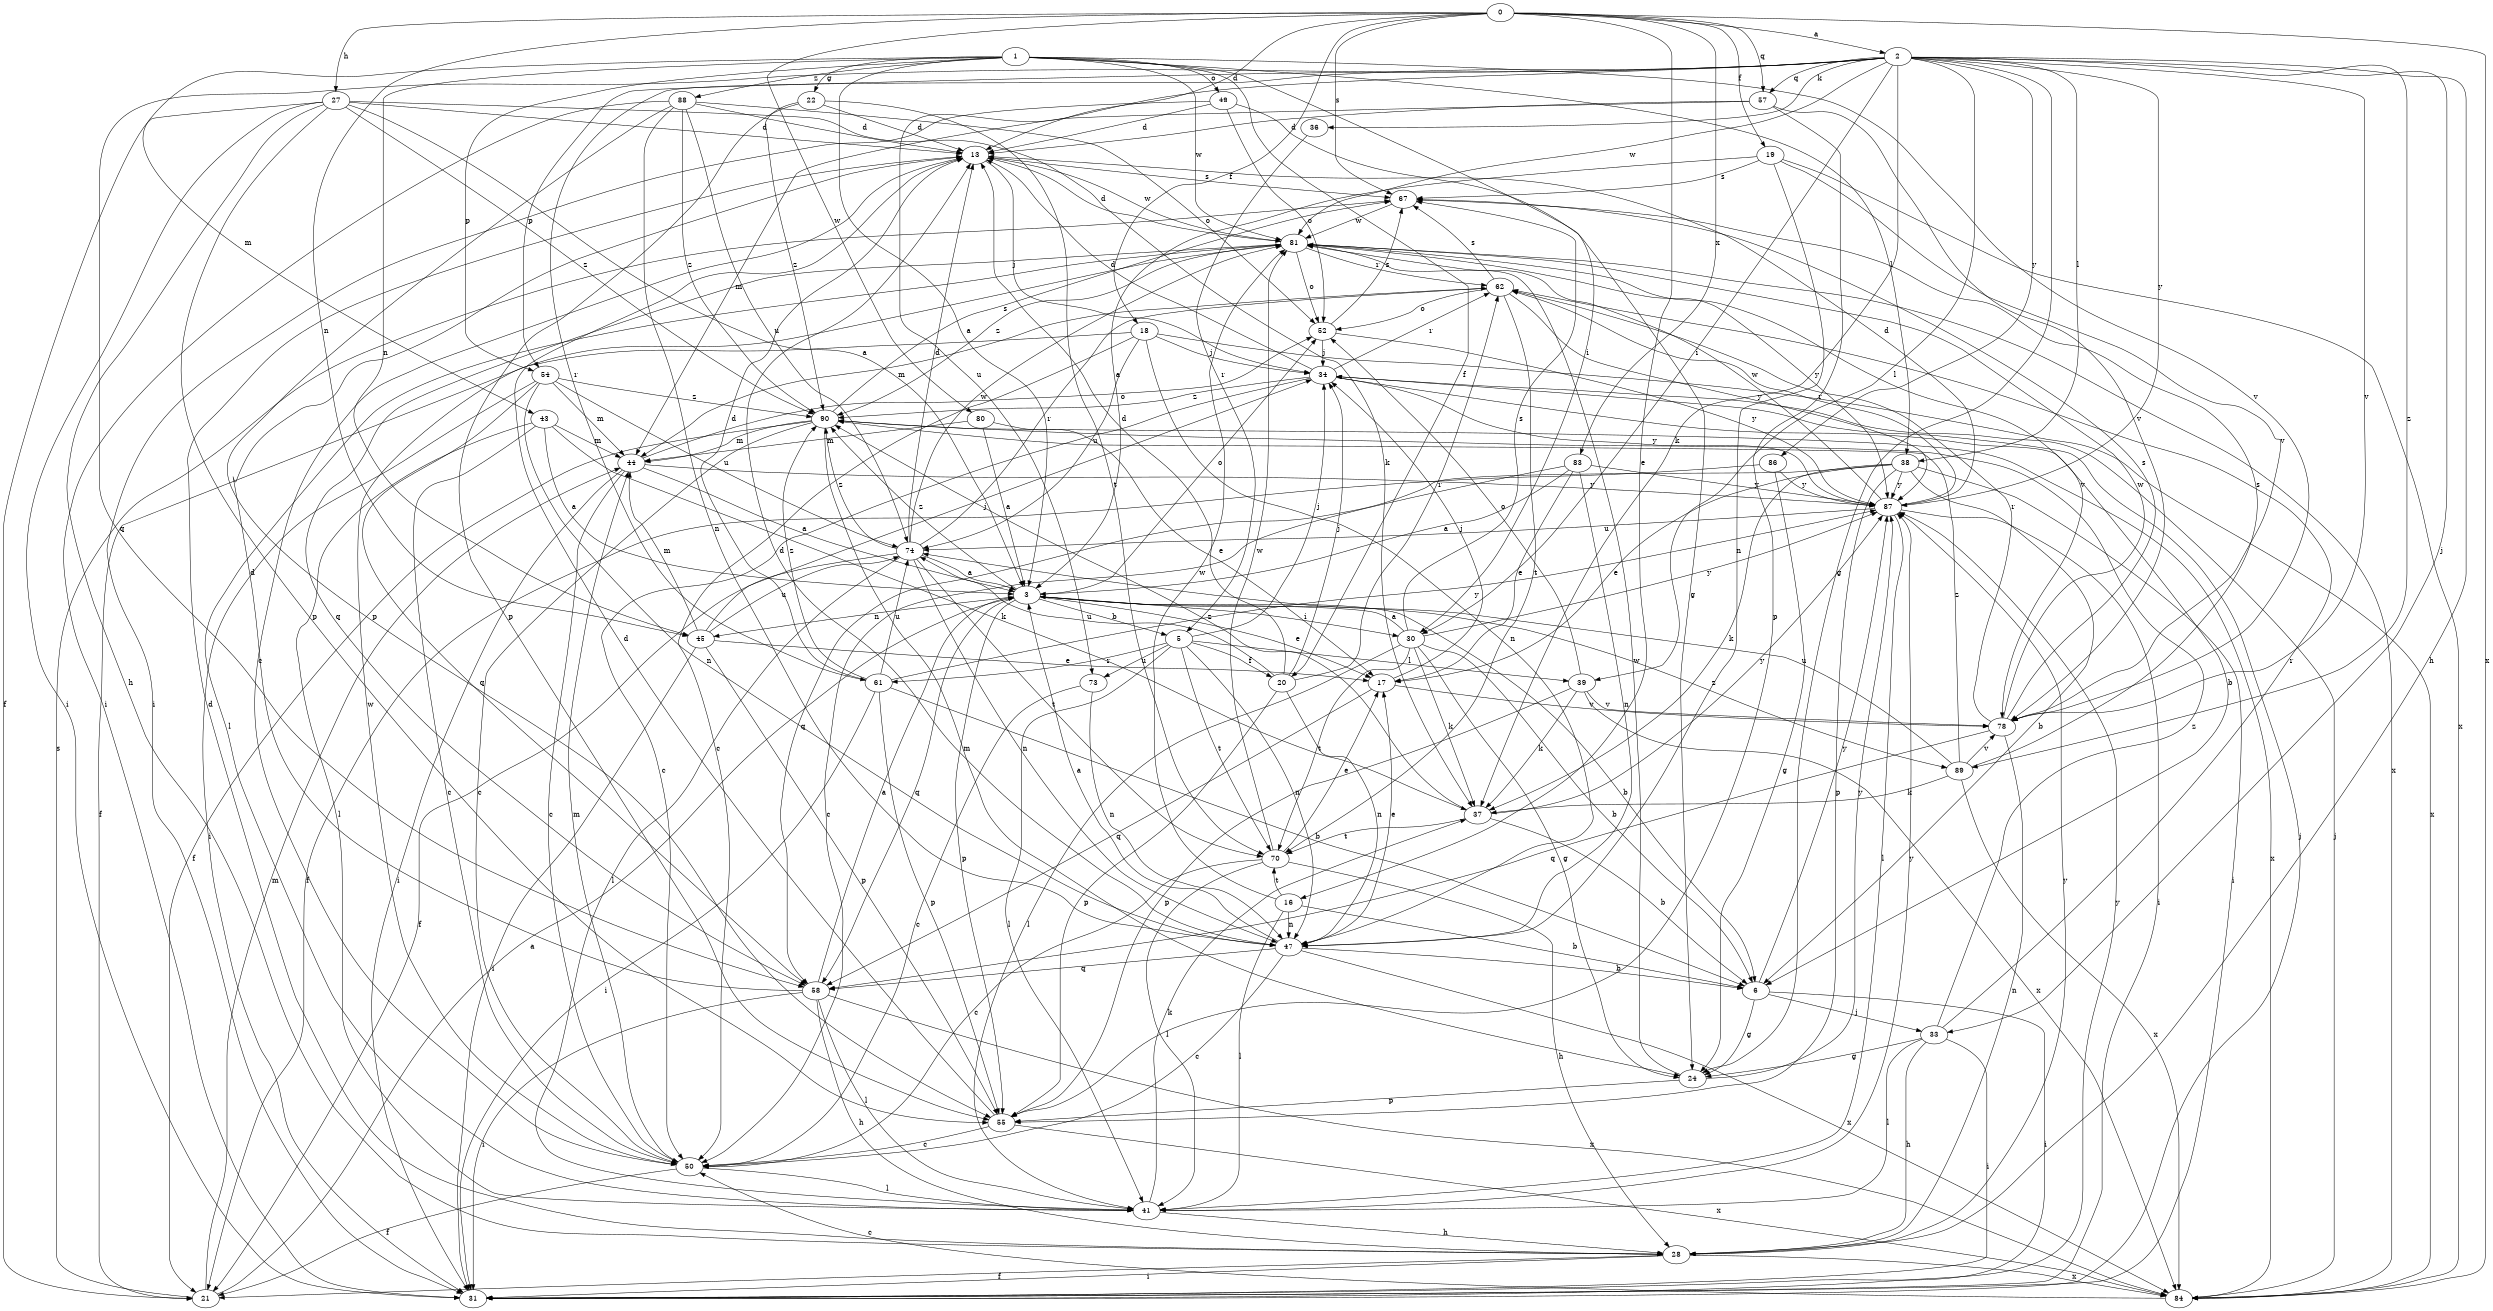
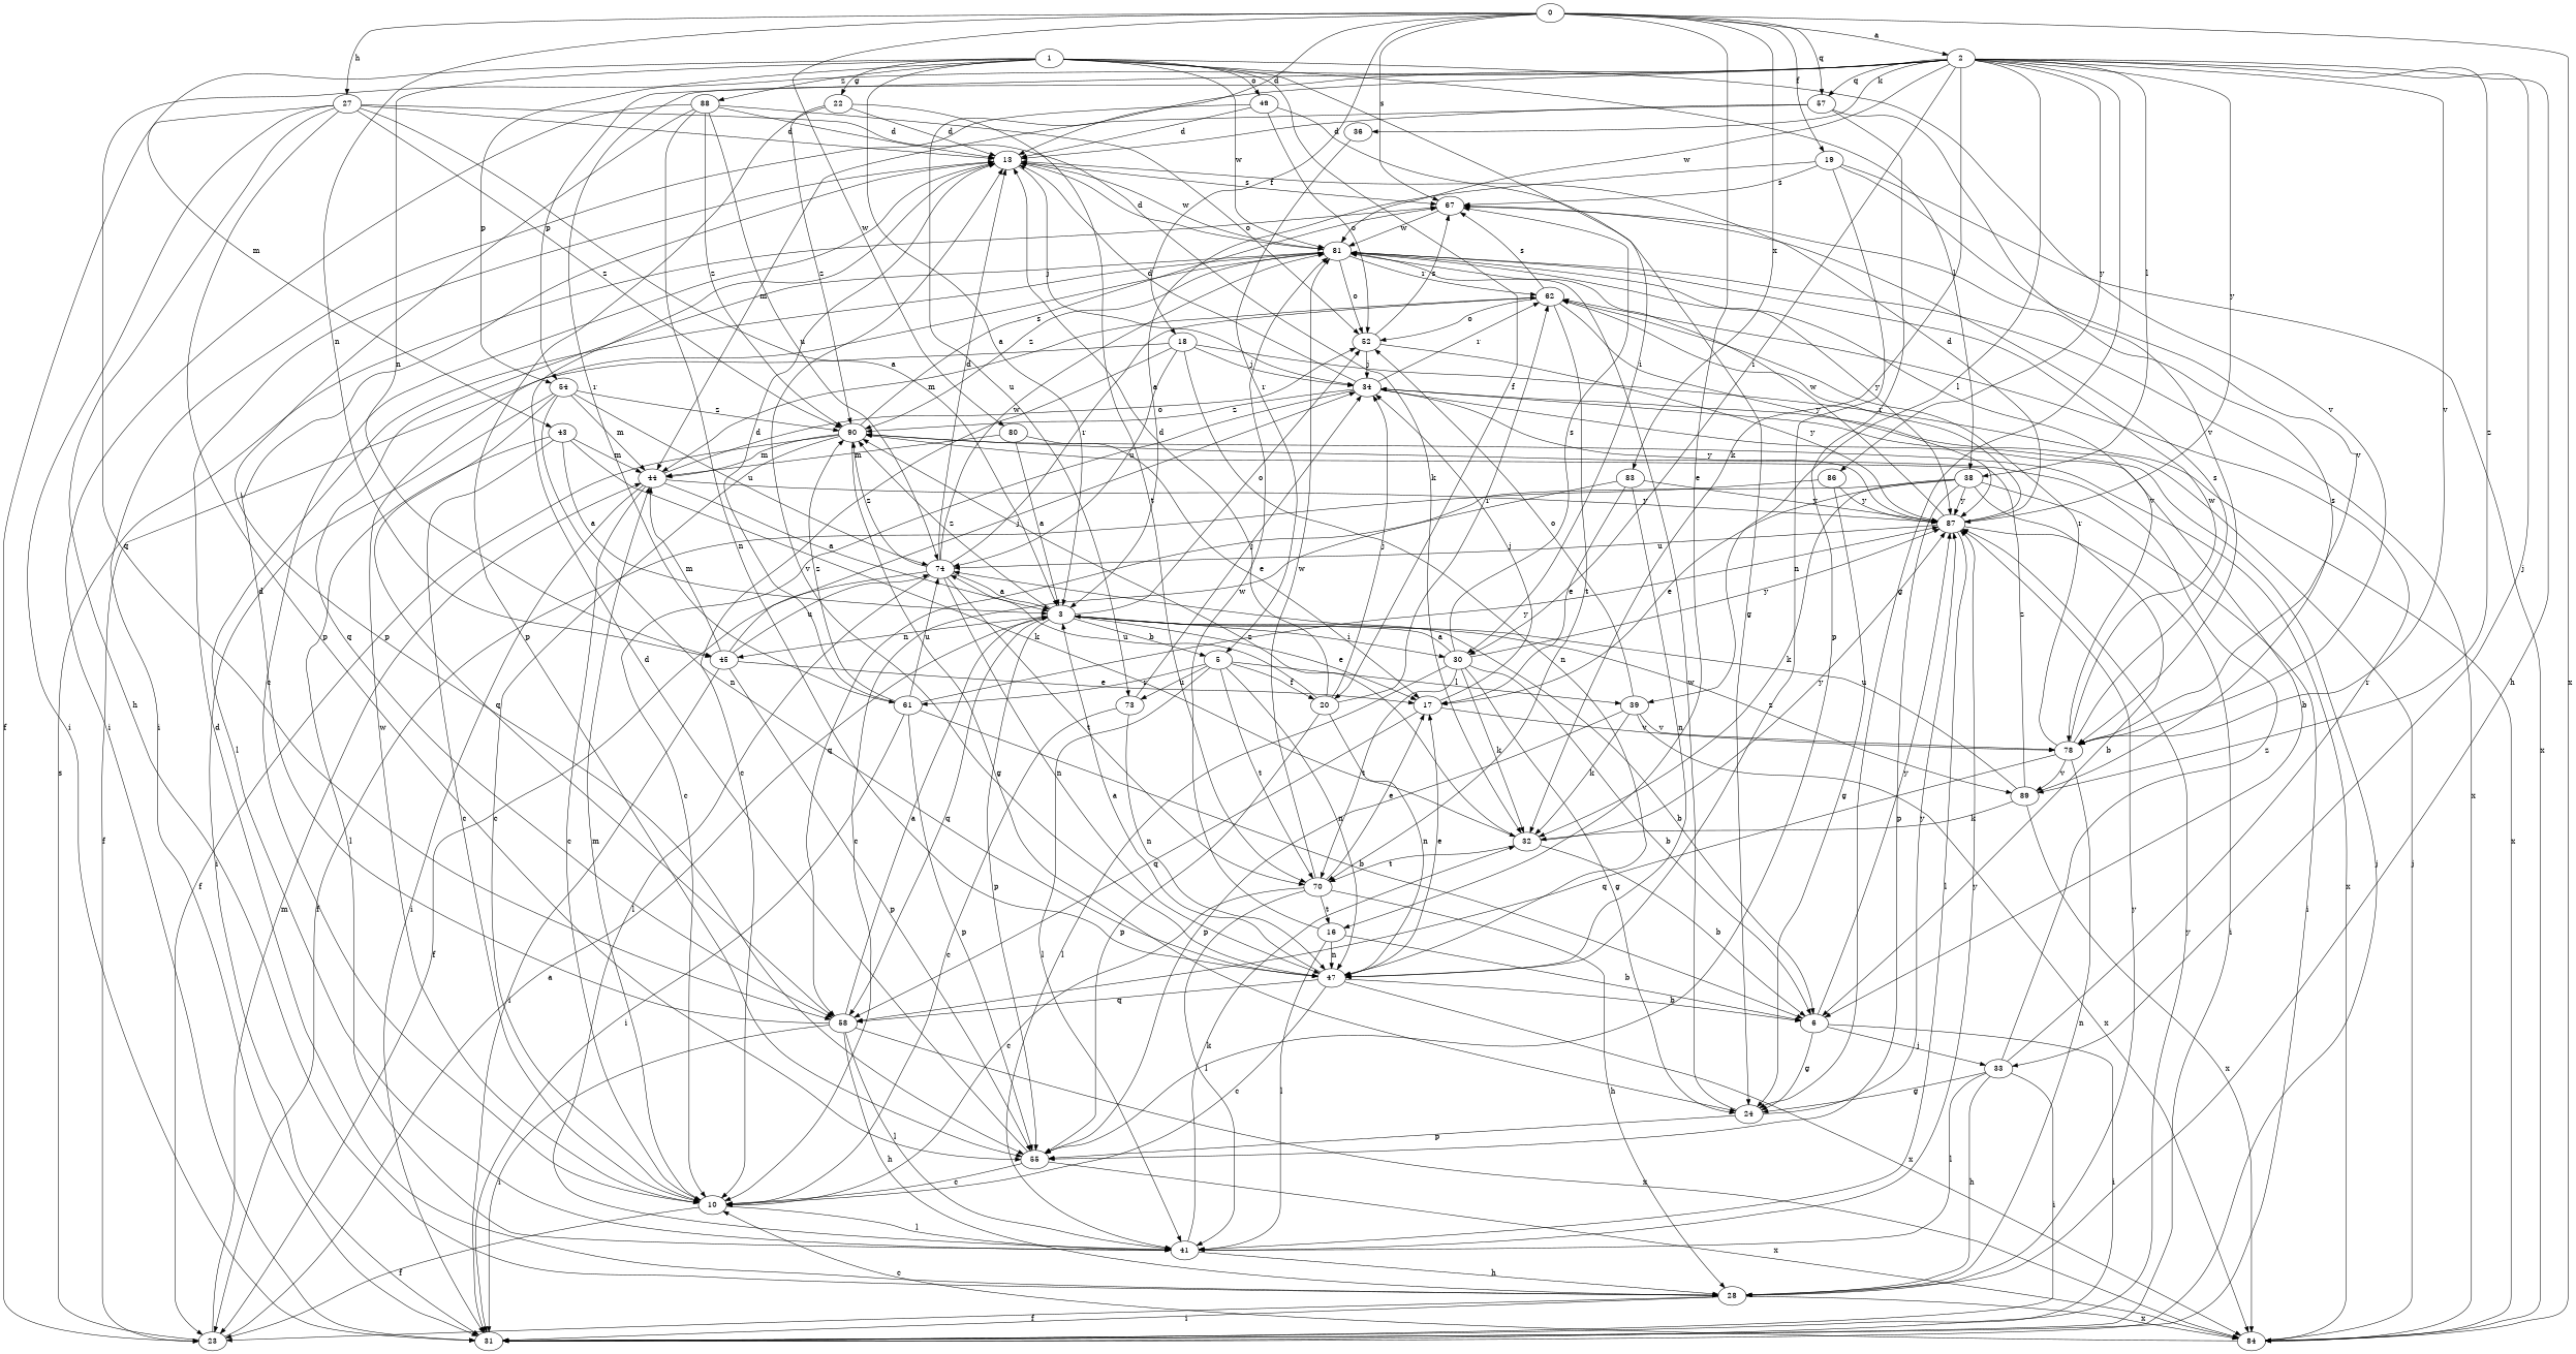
  strict digraph {
    0
    2
    13
    16
    18
    19
    27
    45
    57
    67
    80
    83
    84
    30
    38
    54
    78
    81
    24
    28
    33
    36
-   37
+   37 [label=32]
    39
    58
    61
    73
    86
    87
    89
-   10 [label=50]
+   10
    34
    6
    41
    47
    70
-   21
+   21 [label=23]
    74
    3
    55
    90
    31
    17
    44
    1
    20
    22
    43
    49
    88
    5
    52
    62
    0 -> 2 [label=a]
    0 -> 13 [label=d]
    0 -> 16 [label=e]
    0 -> 18 [label=f]
    0 -> 19 [label=f]
    0 -> 27 [label=h]
    0 -> 45 [label=n]
    0 -> 57 [label=q]
    0 -> 67 [label=s]
    0 -> 80 [label=w]
    0 -> 83 [label=x]
    0 -> 84 [label=x]
    2 -> 57 [label=q]
    2 -> 30 [label=i]
    2 -> 38 [label=l]
    2 -> 54 [label=p]
    2 -> 78 [label=v]
    2 -> 81 [label=w]
    2 -> 24 [label=g]
    2 -> 28 [label=h]
    2 -> 33 [label=j]
    2 -> 36 [label=k]
    2 -> 37 [label=k]
    2 -> 39 [label=l]
    2 -> 58 [label=q]
    2 -> 61 [label=r]
    2 -> 73 [label=u]
    2 -> 86 [label=y]
    2 -> 87 [label=y]
    2 -> 89 [label=z]
    13 -> 67 [label=s]
    13 -> 81 [label=w]
    13 -> 10 [label=c]
    13 -> 34 [label=j]
    16 -> 81 [label=w]
    16 -> 6 [label=b]
    16 -> 41 [label=l]
    16 -> 47 [label=n]
-   16 -> 70 [label=t]
+   70 -> 16 [label=t]
    18 -> 84 [label=x]
    18 -> 10 [label=c]
    18 -> 34 [label=j]
    18 -> 47 [label=n]
    18 -> 21 [label=f]
    18 -> 74 [label=u]
    19 -> 67 [label=s]
    19 -> 84 [label=x]
    19 -> 78 [label=v]
    19 -> 47 [label=n]
    19 -> 3 [label=a]
    27 -> 13 [label=d]
    27 -> 28 [label=h]
    27 -> 37 [label=k]
    27 -> 21 [label=f]
    27 -> 3 [label=a]
    27 -> 55 [label=p]
    27 -> 90 [label=z]
    27 -> 31 [label=i]
    45 -> 34 [label=j]
    45 -> 74 [label=u]
    45 -> 55 [label=p]
    45 -> 31 [label=i]
    45 -> 17 [label=e]
    45 -> 44 [label=m]
    57 -> 13 [label=d]
    57 -> 78 [label=v]
    57 -> 55 [label=p]
    57 -> 44 [label=m]
    67 -> 81 [label=w]
    80 -> 3 [label=a]
    80 -> 17 [label=e]
    80 -> 44 [label=m]
    83 -> 87 [label=y]
    83 -> 10 [label=c]
    83 -> 47 [label=n]
-   83 -> 3 [label=a]
    83 -> 17 [label=e]
    84 -> 10 [label=c]
    84 -> 34 [label=j]
    30 -> 67 [label=s]
    30 -> 24 [label=g]
    30 -> 37 [label=k]
    30 -> 87 [label=y]
    30 -> 6 [label=b]
    30 -> 41 [label=l]
    30 -> 70 [label=t]
    30 -> 3 [label=a]
    38 -> 37 [label=k]
    38 -> 58 [label=q]
    38 -> 87 [label=y]
    38 -> 6 [label=b]
    38 -> 55 [label=p]
    38 -> 31 [label=i]
    38 -> 17 [label=e]
    54 -> 58 [label=q]
    54 -> 47 [label=n]
    54 -> 74 [label=u]
    54 -> 90 [label=z]
    54 -> 31 [label=i]
    54 -> 44 [label=m]
    78 -> 67 [label=s]
    78 -> 81 [label=w]
    78 -> 28 [label=n]
    78 -> 58 [label=q]
    78 -> 62 [label=r]
    81 -> 13 [label=d]
    81 -> 84 [label=x]
    81 -> 78 [label=v]
    81 -> 58 [label=q]
    81 -> 87 [label=y]
    81 -> 41 [label=l]
    81 -> 90 [label=z]
    81 -> 52 [label=o]
    81 -> 62 [label=r]
    24 -> 81 [label=w]
    24 -> 87 [label=y]
    24 -> 55 [label=p]
    28 -> 13 [label=d]
    28 -> 84 [label=x]
    28 -> 87 [label=y]
    28 -> 21 [label=f]
    28 -> 31 [label=i]
    33 -> 24 [label=g]
    33 -> 28 [label=h]
    33 -> 41 [label=l]
    33 -> 90 [label=z]
    33 -> 31 [label=i]
    33 -> 62 [label=r]
    36 -> 5 [label=r]
    37 -> 87 [label=y]
    37 -> 6 [label=b]
    37 -> 70 [label=t]
    37 -> 90 [label=z]
    39 -> 84 [label=x]
    39 -> 78 [label=v]
    39 -> 37 [label=k]
    39 -> 55 [label=p]
    39 -> 52 [label=o]
    58 -> 13 [label=d]
    58 -> 84 [label=x]
    58 -> 28 [label=h]
    58 -> 41 [label=l]
    58 -> 3 [label=a]
    58 -> 31 [label=i]
    61 -> 13 [label=d]
    61 -> 87 [label=y]
    61 -> 6 [label=b]
    61 -> 74 [label=u]
    61 -> 55 [label=p]
    61 -> 90 [label=z]
    61 -> 31 [label=i]
    73 -> 10 [label=c]
-   5 -> 34 [label=j]
+   73 -> 34 [label=j]
    73 -> 47 [label=n]
    86 -> 24 [label=g]
    86 -> 87 [label=y]
    86 -> 21 [label=f]
    87 -> 13 [label=d]
    87 -> 81 [label=w]
    87 -> 41 [label=l]
    87 -> 74 [label=u]
    87 -> 31 [label=i]
    87 -> 62 [label=r]
    89 -> 67 [label=s]
    89 -> 84 [label=x]
-   89 -> 78 [label=v]
+   78 -> 89 [label=v]
    89 -> 37 [label=k]
    89 -> 74 [label=u]
    89 -> 90 [label=z]
    10 -> 81 [label=w]
    10 -> 41 [label=l]
    10 -> 21 [label=f]
    10 -> 44 [label=m]
    34 -> 13 [label=d]
    34 -> 87 [label=y]
    34 -> 10 [label=c]
    34 -> 6 [label=b]
    34 -> 90 [label=z]
    34 -> 62 [label=r]
    6 -> 24 [label=g]
    6 -> 33 [label=j]
    6 -> 87 [label=y]
    6 -> 31 [label=i]
    41 -> 28 [label=h]
    41 -> 37 [label=k]
    41 -> 87 [label=y]
-   47 -> 13 [label=d]
+   47 -> 13 [label=v]
    47 -> 84 [label=x]
    47 -> 58 [label=q]
    47 -> 10 [label=c]
    47 -> 6 [label=b]
    47 -> 3 [label=a]
    47 -> 17 [label=e]
    70 -> 81 [label=w]
    70 -> 28 [label=h]
    70 -> 10 [label=c]
    70 -> 41 [label=l]
    70 -> 17 [label=e]
    21 -> 67 [label=s]
    21 -> 3 [label=a]
    21 -> 44 [label=m]
    74 -> 13 [label=d]
    74 -> 81 [label=w]
    74 -> 41 [label=l]
    74 -> 47 [label=n]
    74 -> 70 [label=t]
    74 -> 21 [label=f]
    74 -> 3 [label=a]
    74 -> 90 [label=z]
    74 -> 62 [label=r]
    3 -> 45 [label=n]
    3 -> 30 [label=i]
    3 -> 58 [label=q]
    3 -> 89 [label=z]
    3 -> 6 [label=b]
    3 -> 55 [label=p]
    3 -> 90 [label=z]
    3 -> 17 [label=e]
    3 -> 5 [label=b]
    3 -> 52 [label=o]
    55 -> 13 [label=d]
    55 -> 84 [label=x]
    55 -> 10 [label=c]
    90 -> 67 [label=s]
    90 -> 84 [label=x]
-   90 -> 24 [label=m]
+   90 -> 24 [label=g]
    90 -> 10 [label=c]
    90 -> 21 [label=f]
    90 -> 44 [label=m]
    31 -> 87 [label=y]
    31 -> 34 [label=j]
    17 -> 78 [label=v]
    17 -> 58 [label=q]
    17 -> 34 [label=j]
    44 -> 87 [label=y]
    44 -> 10 [label=c]
    44 -> 3 [label=a]
    44 -> 31 [label=i]
    44 -> 52 [label=o]
    1 -> 45 [label=n]
    1 -> 30 [label=i]
    1 -> 38 [label=l]
    1 -> 54 [label=p]
    1 -> 78 [label=v]
    1 -> 81 [label=w]
    1 -> 3 [label=a]
    1 -> 20 [label=f]
    1 -> 22 [label=g]
    1 -> 43 [label=m]
    1 -> 49 [label=o]
    1 -> 88 [label=z]
    20 -> 13 [label=d]
    20 -> 34 [label=j]
    20 -> 47 [label=n]
    20 -> 74 [label=u]
    20 -> 55 [label=p]
    20 -> 62 [label=r]
    22 -> 13 [label=d]
    22 -> 70 [label=t]
    22 -> 55 [label=p]
    22 -> 90 [label=z]
    43 -> 37 [label=k]
    43 -> 10 [label=c]
    43 -> 41 [label=l]
    43 -> 3 [label=a]
    43 -> 44 [label=m]
    49 -> 13 [label=d]
    49 -> 24 [label=g]
    49 -> 31 [label=i]
    49 -> 52 [label=o]
    88 -> 13 [label=d]
    88 -> 47 [label=n]
    88 -> 74 [label=u]
    88 -> 55 [label=p]
    88 -> 90 [label=z]
    88 -> 31 [label=i]
    88 -> 52 [label=o]
    5 -> 39 [label=l]
    5 -> 61 [label=r]
    5 -> 73 [label=u]
    5 -> 41 [label=l]
    5 -> 47 [label=n]
    5 -> 70 [label=t]
    5 -> 20 [label=f]
    52 -> 67 [label=s]
    52 -> 87 [label=y]
    52 -> 34 [label=j]
    62 -> 67 [label=s]
    62 -> 87 [label=y]
    62 -> 70 [label=t]
    62 -> 44 [label=m]
    62 -> 52 [label=o]
  }
